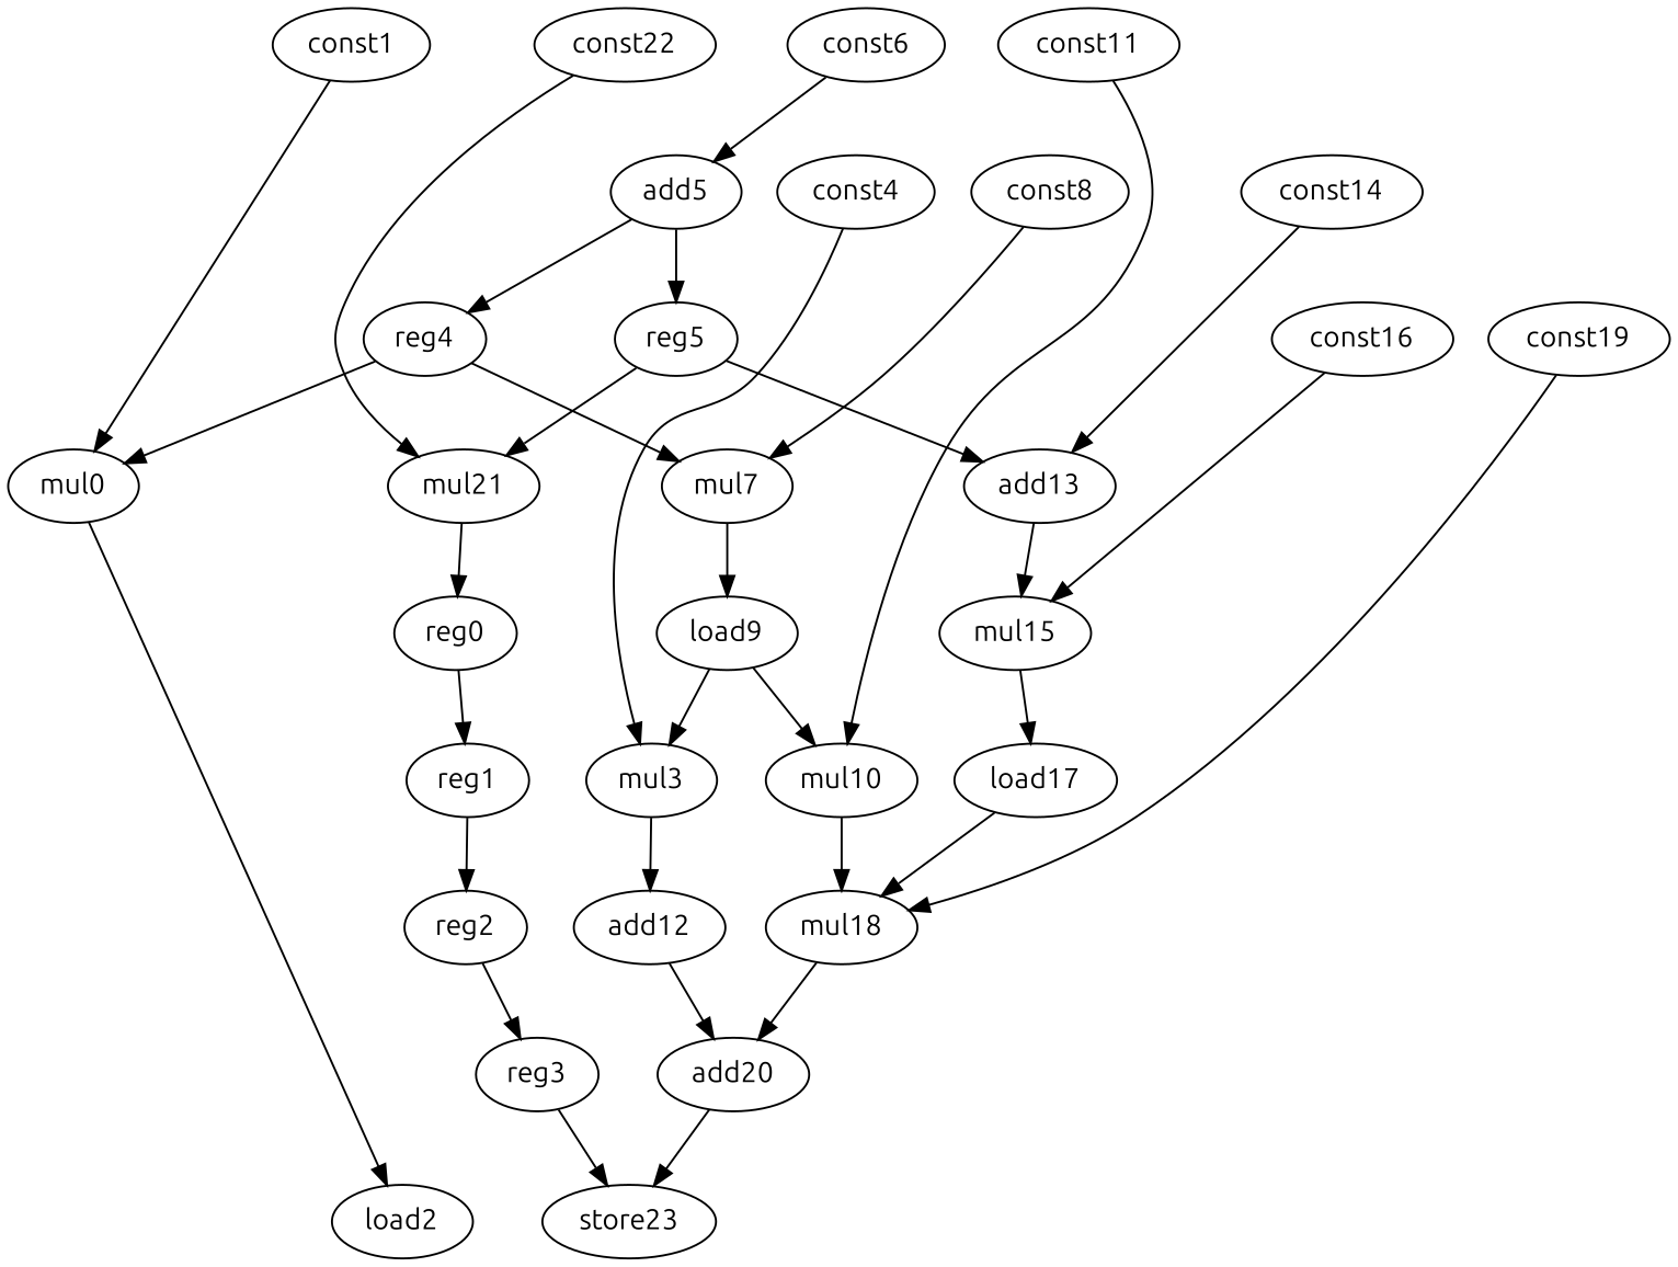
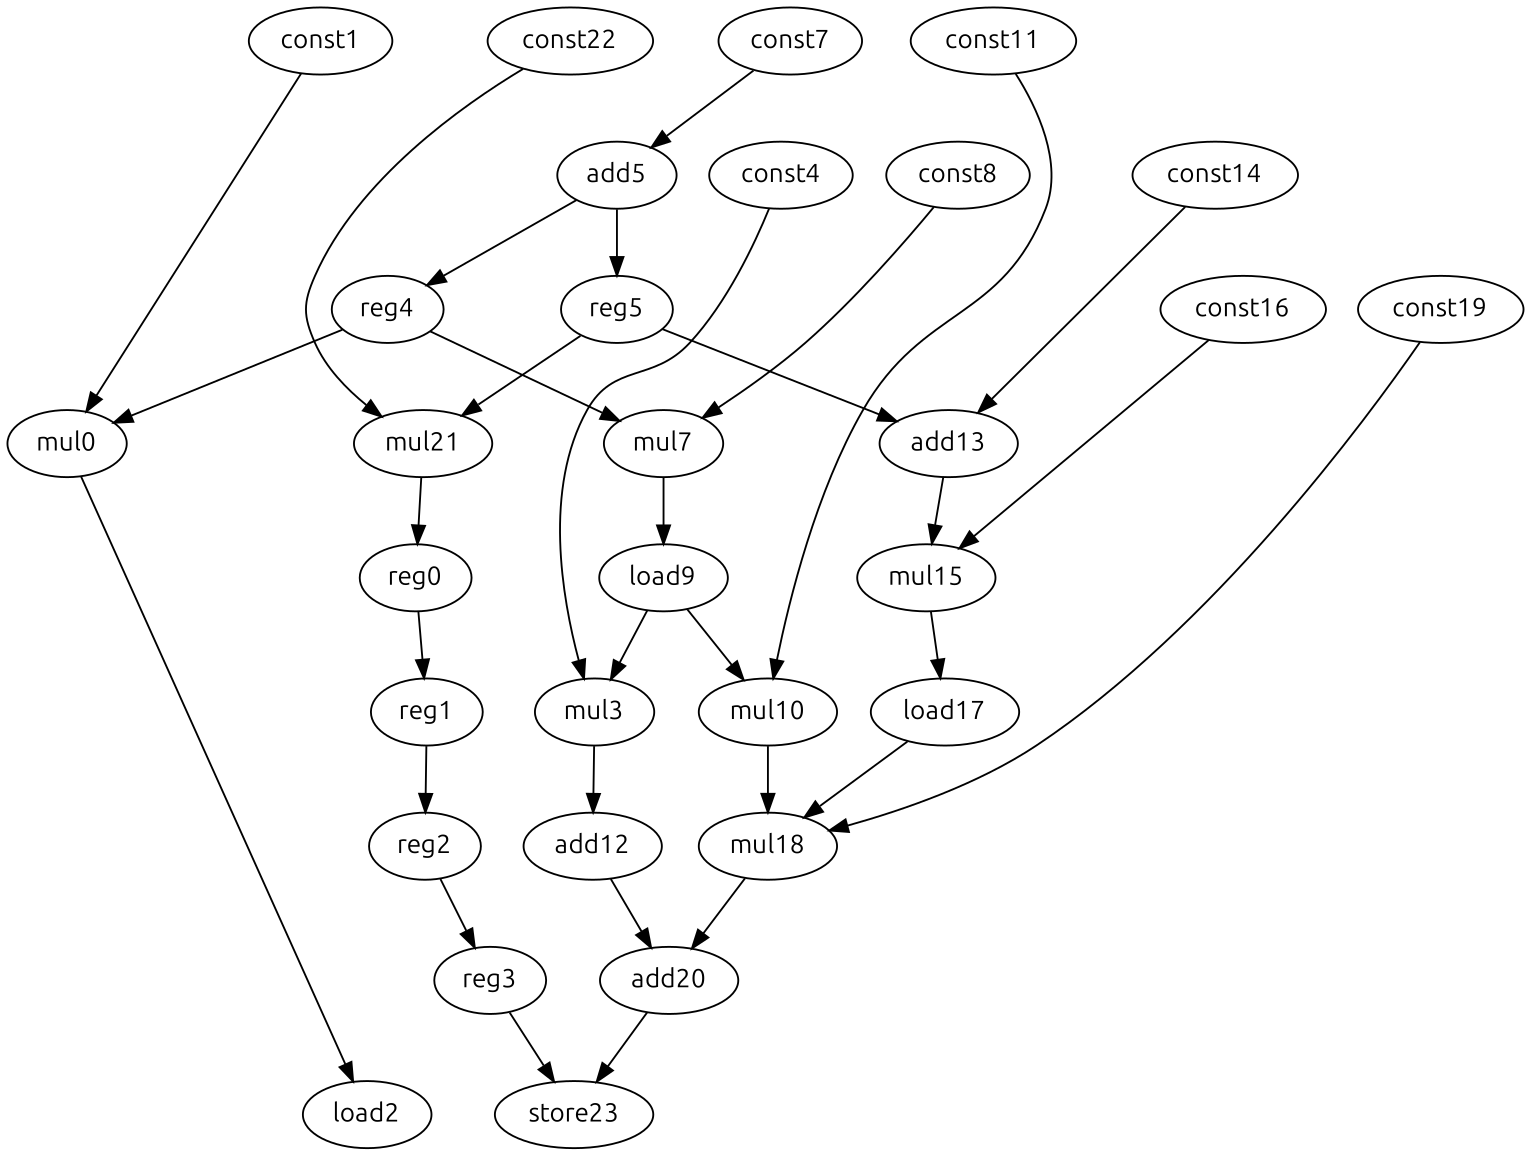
  digraph {
    fontname=Ubuntu
    node [fontname=Ubuntu]
    edge [fontname=Ubuntu weight=0]
    mul0
    load2
    mul3
    add12
    const1
    add20
    store23
    const4
    add5
    reg4
    reg5
    mul7
    add13
    mul21
    load9
    mul15
    reg0
-   const6
+   const6 [label=const7]
    mul10
    mul18
    const8
    const11
    load17
    const14
    const16
    const19
    reg1
    reg2
    const22
    reg3
    mul0 -> load2
    mul3 -> add12
    add12 -> add20
    const1 -> mul0
    add20 -> store23
    const4 -> mul3
    add5 -> reg4
    add5 -> reg5 [weight=4]
    reg4 -> mul0
    reg4 -> mul7
    reg5 -> add13
    reg5 -> mul21
    mul7 -> load9 [weight=1]
    add13 -> mul15
    mul21 -> reg0
    load9 -> mul3
    load9 -> mul10
    mul15 -> load17
    reg0 -> reg1
    const6 -> add5
    mul10 -> mul18 [weight=1]
    mul18 -> add20
    const8 -> mul7
    const11 -> mul10
    load17 -> mul18
    const14 -> add13
    const16 -> mul15
    const19 -> mul18
    reg1 -> reg2
    reg2 -> reg3
    const22 -> mul21
    reg3 -> store23
  }
